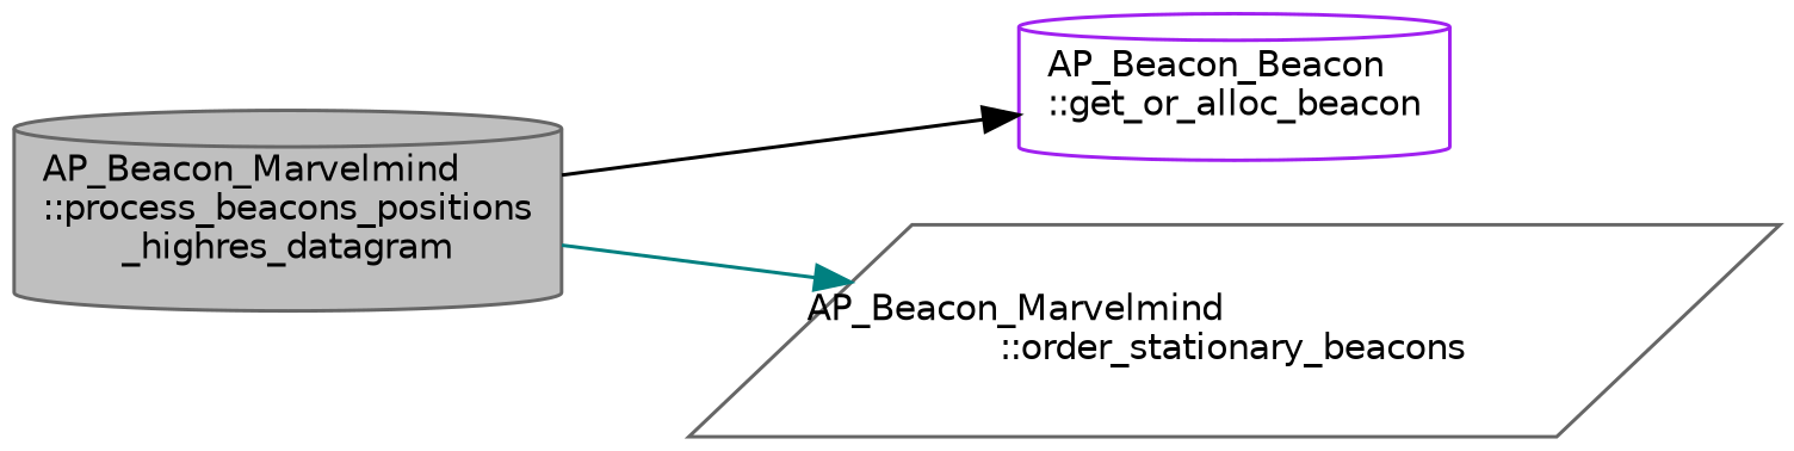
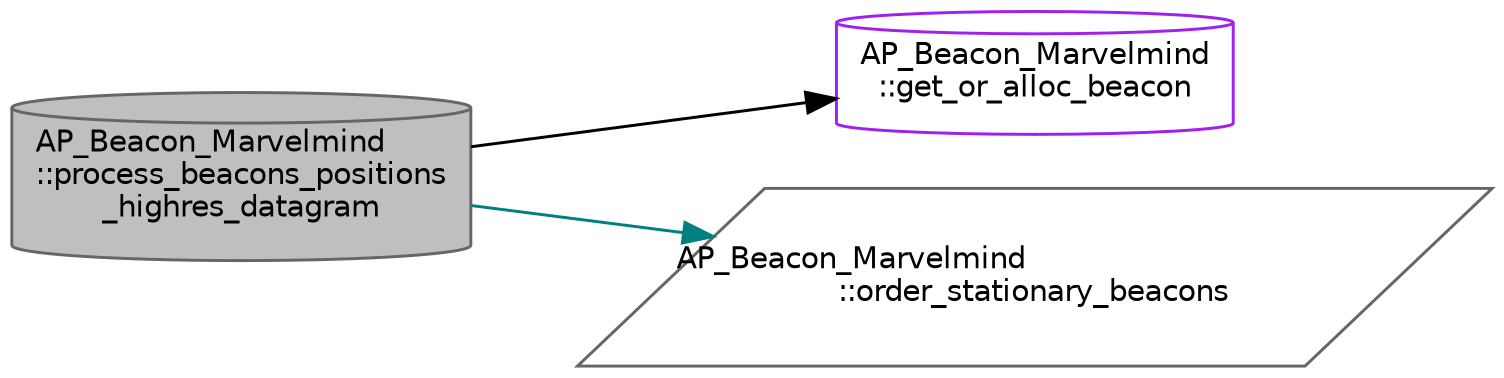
  digraph {
    rankdir=LR
    node [color=gray40 fillcolor=white fontname=Helvetica fontsize=10 shape=cylinder style=filled]
    edge [fontname=Helvetica fontsize=10 labelfontname=Helvetica labelfontsize=10 style=solid]
    n1 [fillcolor=grey75 fontcolor=black height=0.2 label="AP_Beacon_Marvelmind\l::process_beacons_positions\l_highres_datagram" width=0.4]
-   n2 [color=purple height=0.2 label="AP_Beacon_Beacon\l::get_or_alloc_beacon" width=0.4]
+   n2 [color=purple height=0.2 label="AP_Beacon_Marvelmind\l::get_or_alloc_beacon" width=0.4]
    n3 [height=0.2 label="AP_Beacon_Marvelmind\l::order_stationary_beacons" shape=parallelogram width=0.4]
    n1 -> n2 [color=black]
    n1 -> n3 [color=teal]
  }
